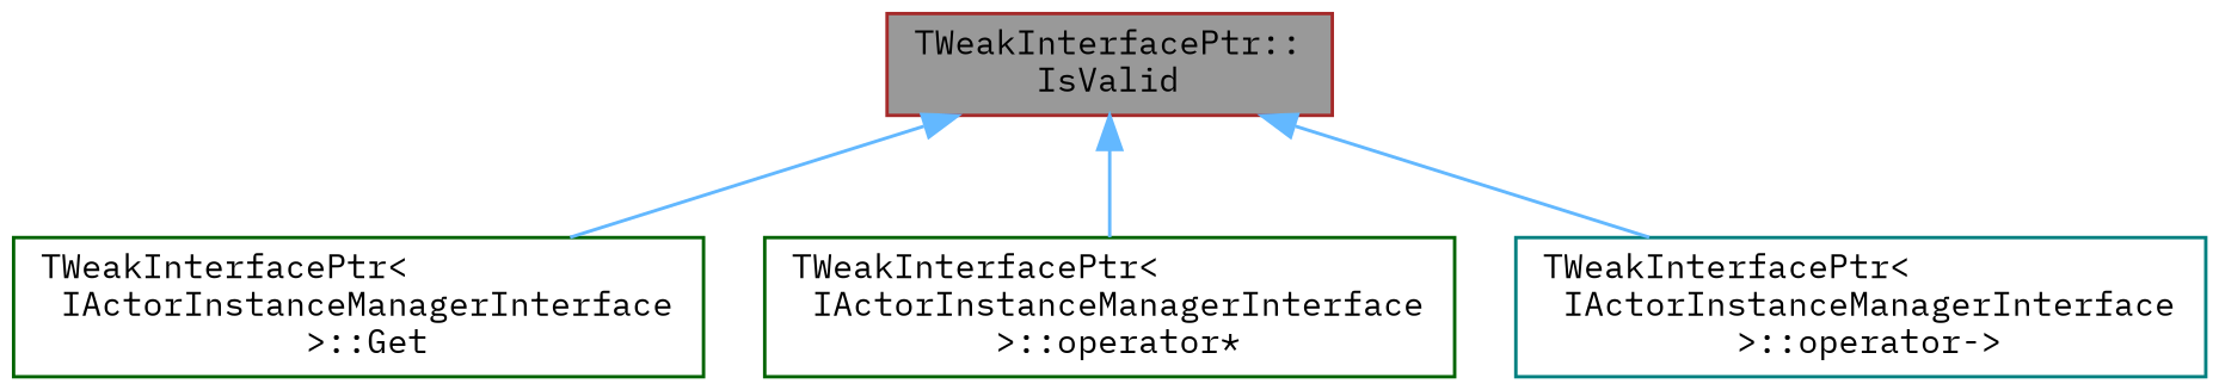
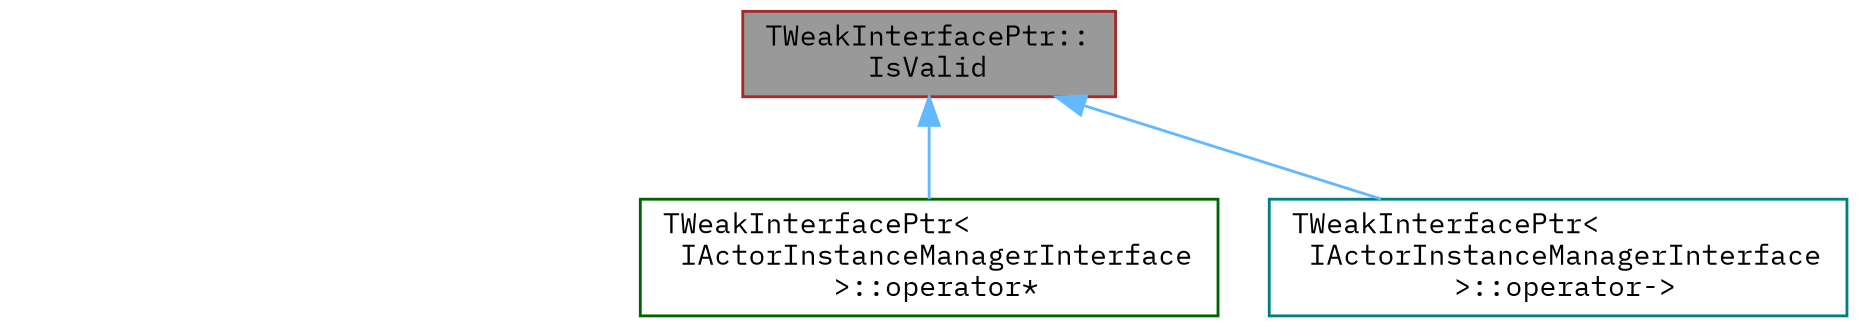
  digraph {
    rankdir=TB
    fontname="IBM Plex Mono"
    node [color=darkgreen fillcolor=white fontname="IBM Plex Mono" fontsize=10 shape=box style=filled]
    edge [color=steelblue1 dir=back fontname="IBM Plex Mono" fontsize=10 labelfontname=Helvetica labelfontsize=10 style=solid]
    n1 [color=brown fillcolor=grey60 fontcolor=black height=0.2 label="TWeakInterfacePtr::\lIsValid" width=0.4]
-   n2 [height=0.2 label="TWeakInterfacePtr\<\l IActorInstanceManagerInterface\l \>::Get" width=0.4]
    n3 [height=0.2 label="TWeakInterfacePtr\<\l IActorInstanceManagerInterface\l \>::operator*" width=0.4]
    n4 [color=teal height=0.2 label="TWeakInterfacePtr\<\l IActorInstanceManagerInterface\l \>::operator-\>" width=0.4]
-   n1 -> n2
    n1 -> n3
    n1 -> n4
  }
